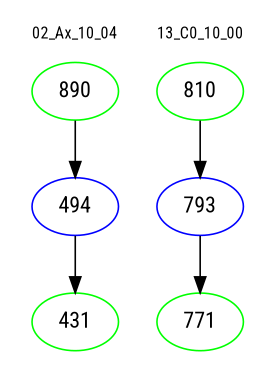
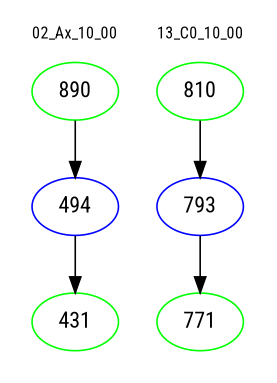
  digraph {
    fontname="Roboto Condensed"
    node [color=green fontname="Roboto Condensed"]
    edge [color=black fontname="Roboto Condensed"]
    n1 [label=890]
    n2 [color=blue label=494]
    n3 [label=431]
    n4 [label=810]
    n5 [color=blue label=793]
    n6 [label=771]
    subgraph cluster_1 {
      color=white
      fontsize=10
-     label="02_Ax_10_04"
+     label="02_Ax_10_00"
      n1
      n2
      n3
    }
    subgraph cluster_2 {
      color=white
      fontsize=10
      label="13_C0_10_00"
      n4
      n5
      n6
    }
    n1 -> n2
    n2 -> n3
    n4 -> n5
    n5 -> n6
  }
